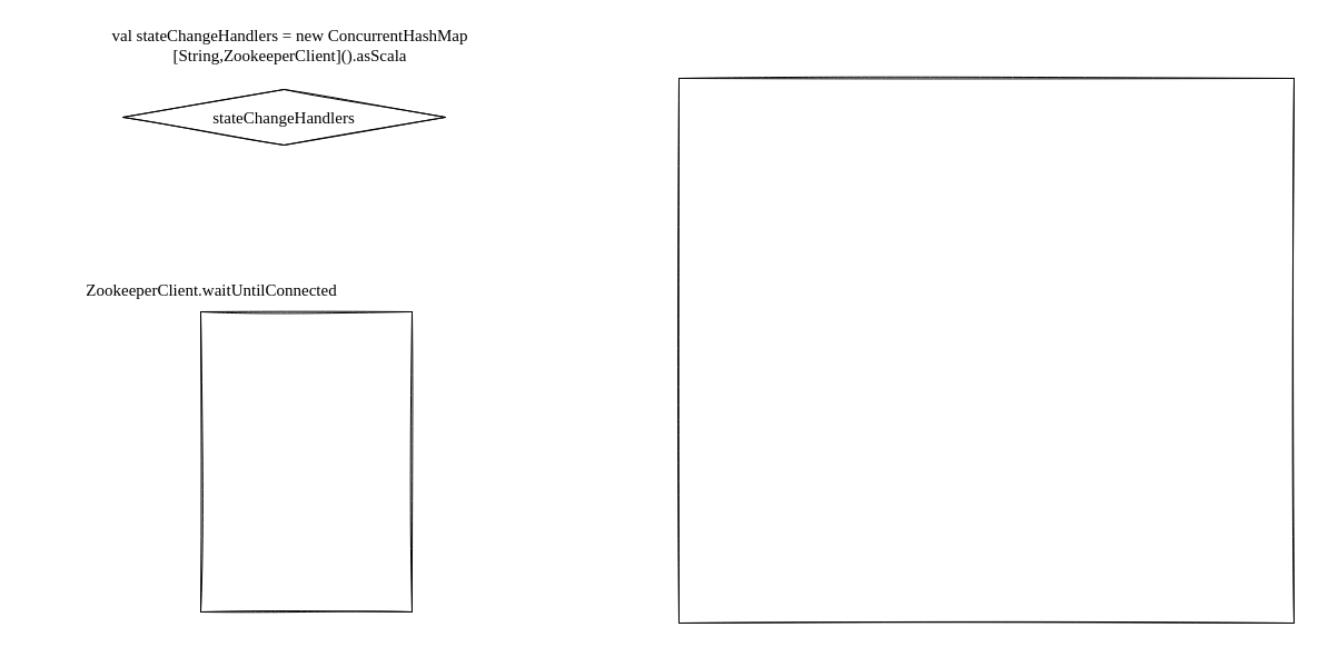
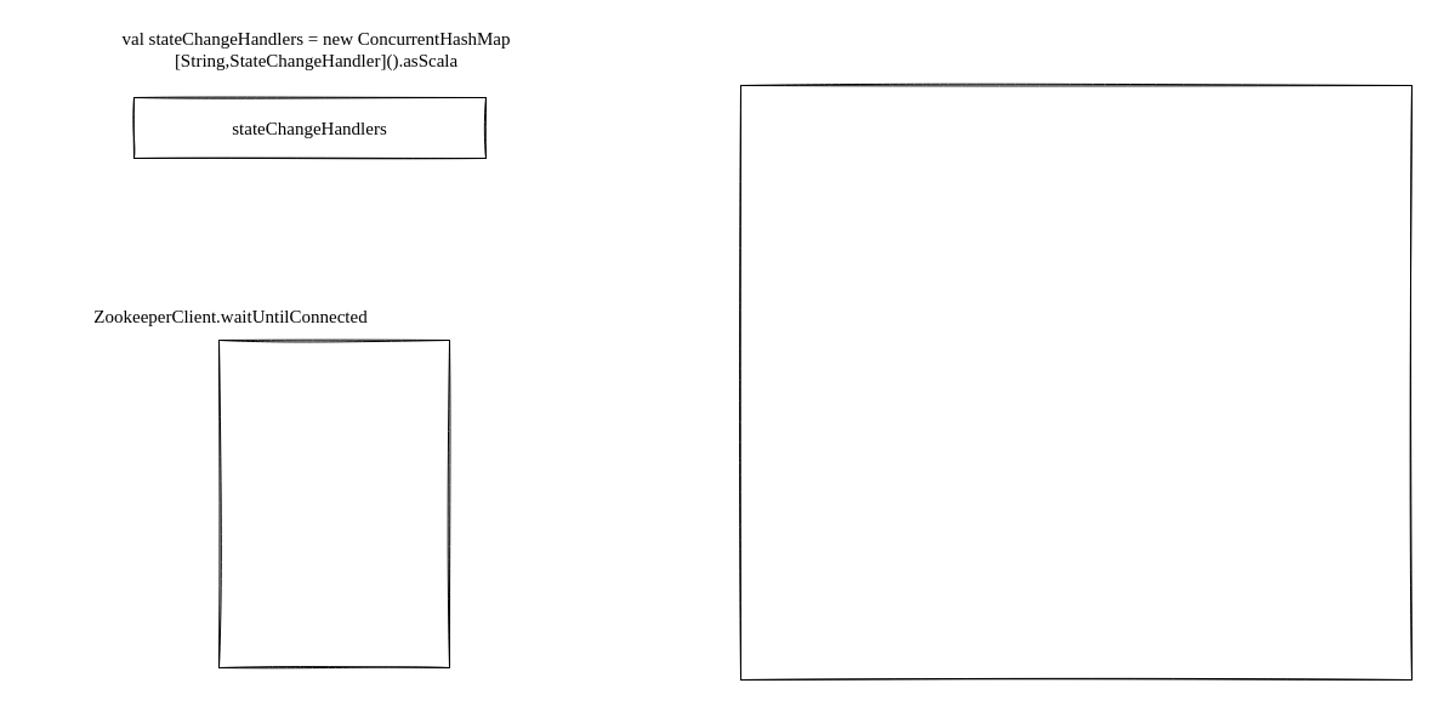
  <mxCell id="0" />
  <mxCell id="1" parent="0" />
  <mxCell id="2" value="" style="rounded=0;whiteSpace=wrap;html=1;sketch=1;fillColor=none;fontFamily=Comic Sans MS;fontSize=15;" parent="1" vertex="1"><mxGeometry x="610" y="70" width="553" height="490" as="geometry" /></mxCell>
  <mxCell id="3" value="" style="whiteSpace=wrap;html=1;fillColor=none;fontFamily=Comic Sans MS;fontSize=15;sketch=1;" parent="1" vertex="1"><mxGeometry x="180" y="280" width="190" height="270" as="geometry" /></mxCell>
  <mxCell id="4" value="ZookeeperClient.waitUntilConnected" style="text;html=1;strokeColor=none;fillColor=none;align=center;verticalAlign=middle;whiteSpace=wrap;rounded=0;fontFamily=Comic Sans MS;fontSize=15;sketch=1;" parent="1" vertex="1"><mxGeometry x="20" y="250" width="340" height="20" as="geometry" /></mxCell>
- <mxCell id="5" value="stateChangeHandlers" style="rhombus;whiteSpace=wrap;html=1;sketch=1;fillColor=none;fontFamily=Comic Sans MS;fontSize=15;" parent="1" vertex="1"><mxGeometry x="110" y="80" width="290" height="50" as="geometry" /></mxCell>
- <mxCell id="6" value="val stateChangeHandlers = new ConcurrentHashMap&lt;br&gt;[String,ZookeeperClient]().asScala" style="text;html=1;align=center;verticalAlign=middle;resizable=0;points=[];autosize=1;fontSize=15;fontFamily=Comic Sans MS;" parent="1" vertex="1"><mxGeometry x="70" y="20" width="380" height="40" as="geometry" /></mxCell>
+ <mxCell id="5" value="stateChangeHandlers" style="rounded=0;whiteSpace=wrap;html=1;sketch=1;fillColor=none;fontFamily=Comic Sans MS;fontSize=15;" parent="1" vertex="1"><mxGeometry x="110" y="80" width="290" height="50" as="geometry" /></mxCell>
+ <mxCell id="6" value="val stateChangeHandlers = new ConcurrentHashMap&lt;br&gt;[String,StateChangeHandler]().asScala" style="text;html=1;align=center;verticalAlign=middle;resizable=0;points=[];autosize=1;fontSize=15;fontFamily=Comic Sans MS;" parent="1" vertex="1"><mxGeometry x="70" y="20" width="380" height="40" as="geometry" /></mxCell>
